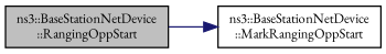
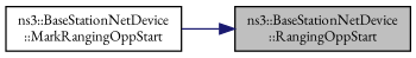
  digraph {
    rankdir=RL
    fontname="EB Garamond"
    node [color=black fontname="EB Garamond" fontsize=10 shape=record style=filled]
    n1 [fillcolor=grey75 fontcolor=black height=0.2 label="ns3::BaseStationNetDevice\l::RangingOppStart" width=0.4]
    n2 [fillcolor=white height=0.2 label="ns3::BaseStationNetDevice\l::MarkRangingOppStart" width=0.4]
-   n2 -> n1 [color=midnightblue dir=back fontname="EB Garamond" fontsize=10 labelfontname=Helvetica labelfontsize=10 style=solid]
+   n1 -> n2 [color=midnightblue dir=back fontname="EB Garamond" fontsize=10 labelfontname=Helvetica labelfontsize=10 style=solid]
  }
